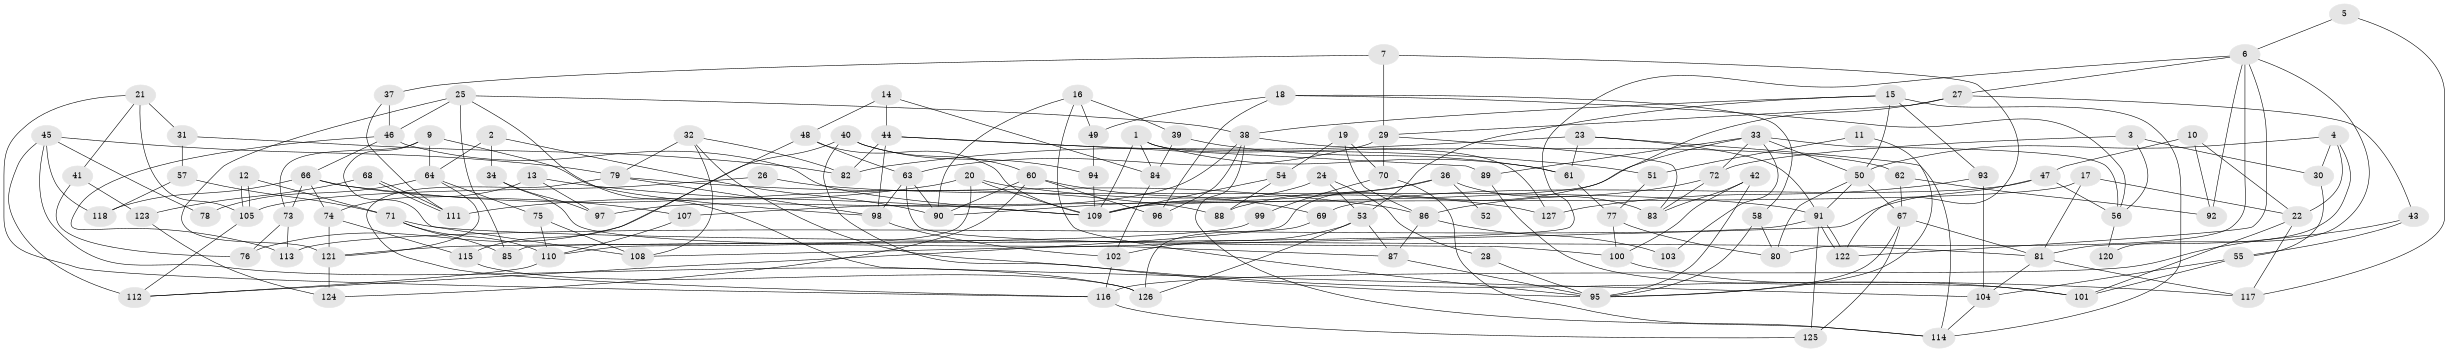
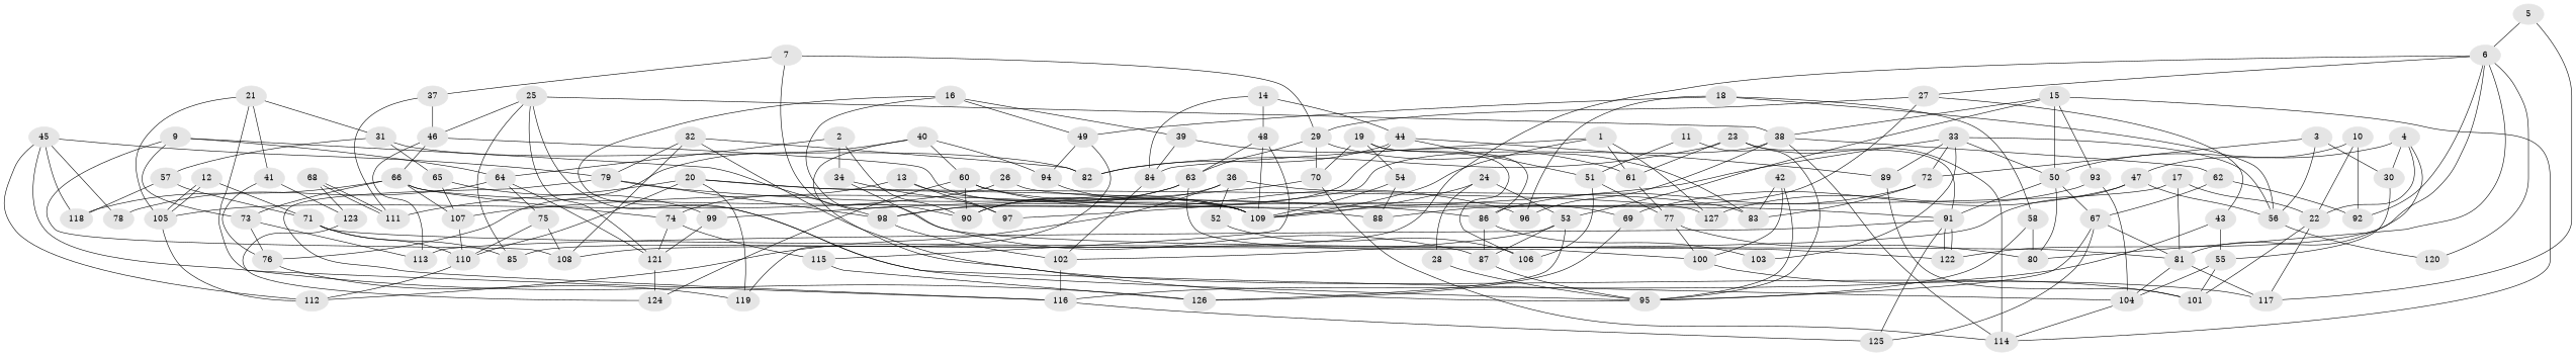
  graph {
    node [color=gray90 style=filled]
    1
    61
    84
    109
    127
    77
    102
    2
    34
    64
    90
    97
    87
    121
    78
    75
    3
    30
    56
    72
    55
    120
    86
    83
    4
    22
    50
    81
    117
    101
    80
    91
    67
    104
    5
    6
    27
    85
    92
    122
    29
    43
    88
    7
    37
    70
    63
    111
    46
    42
    95
    100
    9
    73
    98
    108
    76
    113
    10
    47
    69
    11
    51
+   106
    12
    71
    105
    110
    112
    13
    74
    115
    14
    44
    48
    82
    89
    15
    38
    53
    93
    114
    24
    28
    96
    62
    126
    16
    39
    49
+   119
    94
    17
    18
    58
    19
    54
    99
    103
    20
    21
    31
    41
    116
    57
+   65
    123
    125
    23
    25
    66
    124
    26
    118
    107
    32
    79
    33
    36
    52
    40
    60
    45
    68
    1 -- 61
    1 -- 84
    1 -- 109
    1 -- 127
    61 -- 77
    84 -- 102
    77 -- 80
    77 -- 100
    102 -- 116
    2 -- 34
    2 -- 64
    2 -- 90
    34 -- 97
    34 -- 87
    64 -- 121
    64 -- 78
    64 -- 75
    87 -- 95
    121 -- 124
    75 -- 108
    75 -- 110
    3 -- 30
    3 -- 56
    3 -- 72
    30 -- 55
    56 -- 120
    72 -- 86
    72 -- 83
    55 -- 101
    55 -- 104
    86 -- 87
    86 -- 103
    4 -- 30
    4 -- 22
    4 -- 50
    4 -- 81
    22 -- 117
    22 -- 101
    50 -- 80
    50 -- 91
    50 -- 67
    81 -- 117
    81 -- 104
    91 -- 122
    91 -- 122
    91 -- 113
    91 -- 125
    67 -- 81
    67 -- 95
    67 -- 125
    104 -- 114
    5 -- 117
    5 -- 6
    6 -- 120
    6 -- 80
    6 -- 27
    6 -- 85
    6 -- 92
    6 -- 122
    27 -- 29
    27 -- 43
    27 -- 88
    29 -- 83
    29 -- 70
    29 -- 63
    43 -- 55
    43 -- 116
    7 -- 122
    7 -- 29
    7 -- 37
    37 -- 111
    37 -- 46
    70 -- 114
    70 -- 99
    63 -- 90
    63 -- 100
    63 -- 98
    46 -- 109
    46 -- 113
    46 -- 66
    42 -- 83
    42 -- 95
    42 -- 100
    100 -- 101
    9 -- 64
    9 -- 73
    9 -- 98
    9 -- 108
    73 -- 76
    73 -- 113
    98 -- 102
+   76 -- 119
    10 -- 22
    10 -- 92
    10 -- 47
    47 -- 56
    47 -- 108
    47 -- 69
    69 -- 126
    11 -- 95
    11 -- 51
    51 -- 77
+   51 -- 106
    12 -- 71
    12 -- 105
    12 -- 105
    71 -- 81
    71 -- 85
    71 -- 110
    105 -- 112
    110 -- 112
    13 -- 109
    13 -- 97
    13 -- 74
    74 -- 121
    74 -- 115
    115 -- 126
    14 -- 84
    14 -- 44
    14 -- 48
    44 -- 98
    44 -- 51
    44 -- 82
    44 -- 89
    48 -- 109
    48 -- 63
    48 -- 115
    89 -- 101
    15 -- 50
    15 -- 38
    15 -- 53
    15 -- 93
    15 -- 114
    38 -- 97
    38 -- 114
    38 -- 96
    38 -- 62
    53 -- 102
    53 -- 87
    53 -- 126
    93 -- 127
    93 -- 104
    24 -- 109
    24 -- 53
    24 -- 28
    28 -- 95
    62 -- 67
    62 -- 92
    16 -- 90
    16 -- 95
    16 -- 39
    16 -- 49
    39 -- 61
    39 -- 84
+   49 -- 119
    49 -- 94
    94 -- 109
    17 -- 109
    17 -- 22
    17 -- 81
    18 -- 56
    18 -- 96
    18 -- 49
    18 -- 58
    58 -- 80
    58 -- 95
    19 -- 86
    19 -- 70
+   19 -- 106
    19 -- 54
    54 -- 109
    54 -- 88
    99 -- 121
    20 -- 109
    20 -- 127
    20 -- 111
    20 -- 110
+   20 -- 119
    21 -- 105
    21 -- 31
    21 -- 41
    21 -- 116
    31 -- 82
    31 -- 57
+   31 -- 65
    41 -- 76
    41 -- 123
    116 -- 125
    57 -- 71
    57 -- 118
+   65 -- 99
+   65 -- 107
    123 -- 124
    23 -- 61
    23 -- 91
    23 -- 82
    23 -- 114
    25 -- 121
    25 -- 104
    25 -- 85
    25 -- 46
    25 -- 38
    66 -- 88
    66 -- 73
    66 -- 74
    66 -- 118
    66 -- 107
    26 -- 91
    26 -- 105
    107 -- 110
    32 -- 117
    32 -- 108
    32 -- 82
    32 -- 79
    79 -- 86
    79 -- 98
    79 -- 116
    33 -- 56
    33 -- 72
    33 -- 50
    33 -- 89
    33 -- 103
    33 -- 107
    36 -- 90
    36 -- 83
    36 -- 112
    36 -- 52
+   52 -- 106
    40 -- 95
    40 -- 76
    40 -- 94
    40 -- 60
    60 -- 90
    60 -- 69
    60 -- 96
    60 -- 124
    45 -- 78
    45 -- 112
    45 -- 126
    45 -- 118
    45 -- 79
    68 -- 111
    68 -- 111
    68 -- 123
  }
